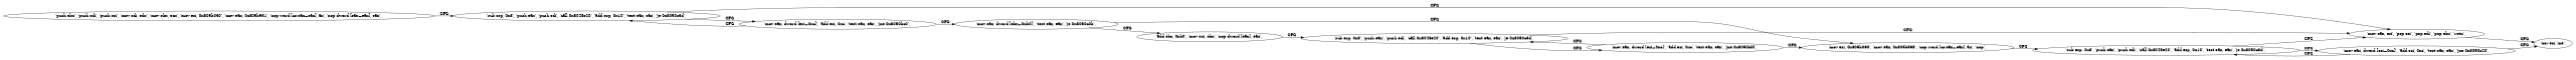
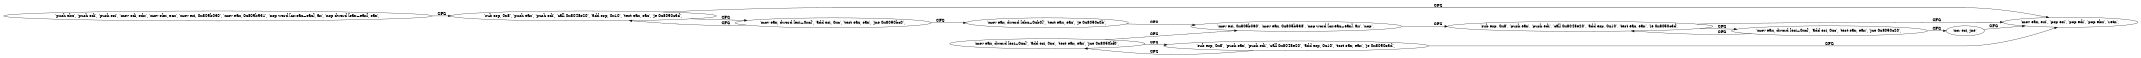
  digraph {
    rankdir=LR
    n1 [label="'push ebx', 'push edi', 'push esi', 'mov edi, edx', 'mov ebx, ecx', 'mov esi, 0x805b030', 'mov eax, 0x805b531', 'nop word [cs:eax+eax], ax', 'nop dword [eax+eax], eax', "]
    n2 [label="'sub esp, 0x8', 'push eax', 'push edi', 'call 0x8048e20', 'add esp, 0x10', 'test eax, eax', 'je 0x8050c3d', "]
    n3 [label="'mov eax, esi', 'pop esi', 'pop edi', 'pop ebx', 'retn', "]
    n4 [label="'mov eax, dword [esi+0xc]', 'add esi, 0xc', 'test eax, eax', 'jne 0x8050bc0', "]
    n5 [label="'mov eax, dword [ebx+0xb0]', 'test eax, eax', 'je 0x8050c0b', "]
    n6 [label="'mov esi, 0x805b060', 'mov eax, 0x805b538', 'nop word [cs:eax+eax], ax', 'nop', "]
-   n7 [label="'add ebx, 0xb0', 'mov esi, ebx', 'nop dword [eax], eax', "]
    n8 [label="'sub esp, 0x8', 'push eax', 'push edi', 'call 0x8048e20', 'add esp, 0x10', 'test eax, eax', 'je 0x8050c3d', "]
    n9 [label="'sub esp, 0x8', 'push eax', 'push edi', 'call 0x8048e20', 'add esp, 0x10', 'test eax, eax', 'je 0x8050c3d', "]
    n10 [label="'mov eax, dword [esi+0xc]', 'add esi, 0xc', 'test eax, eax', 'jne 0x8050c20', "]
    n11 [label="'mov eax, dword [esi+0xc]', 'add esi, 0xc', 'test eax, eax', 'jne 0x8050bf0', "]
    n12 [label="'xor esi, jne',"]
    n1 -> n2 [label=CFG]
    n2 -> n3 [label=CFG]
    n2 -> n4 [label=CFG]
    n4 -> n2 [label=CFG]
    n4 -> n5 [label=CFG]
    n5 -> n6 [label=CFG]
-   n5 -> n7 [label=CFG]
    n6 -> n8 [label=CFG]
-   n7 -> n9 [label=CFG]
    n8 -> n3 [label=CFG]
    n8 -> n10 [label=CFG]
    n9 -> n3 [label=CFG]
    n9 -> n11 [label=CFG]
    n10 -> n8 [label=CFG]
    n10 -> n12 [label=CFG]
    n11 -> n6 [label=CFG]
    n11 -> n9 [label=CFG]
-   n3 -> n12 [label=CFG]
+   n12 -> n3 [label=CFG]
  }
